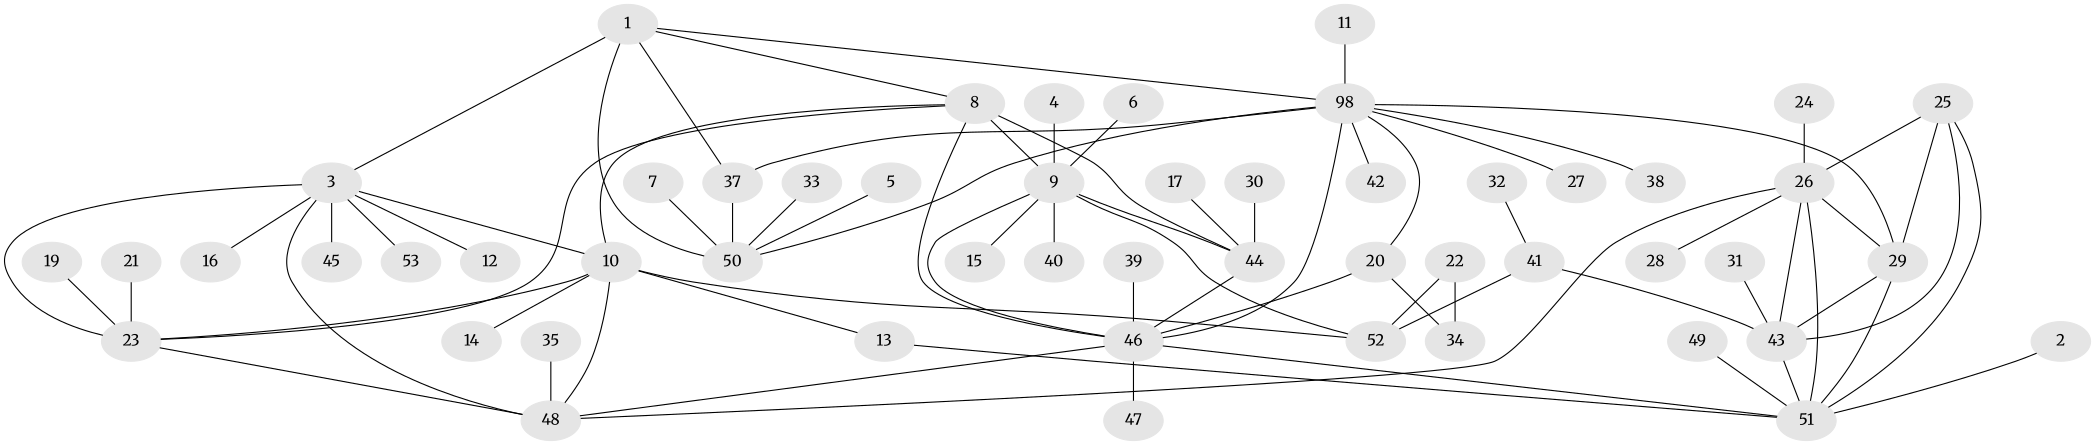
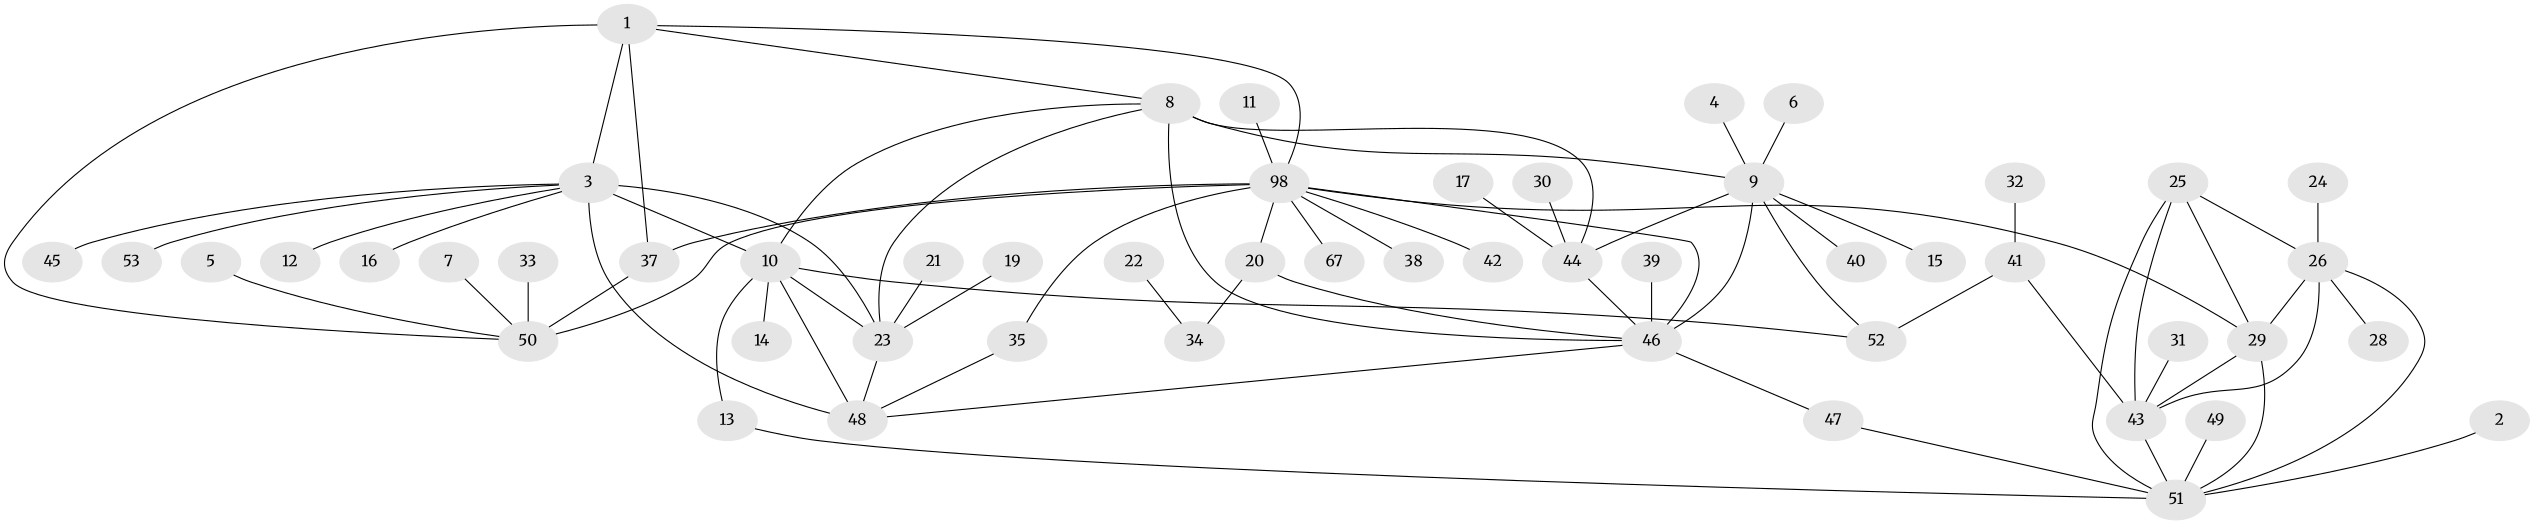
  graph {
    fontname=Merriweather
    node [color=gray90 fontname=Merriweather style=filled]
    edge [fontname=Merriweather weight=1.0]
    1
    3
    8
    n4 [label=98]
    37
    50
    10
    12
    16
    23
    45
    48
    53
    9
    44
    46
    20
-   27
+   27 [label=67]
    29
    35
    38
    42
    2
    51
    52
    13
    14
    4
    15
    40
    5
    6
    7
    47
    11
    17
    34
    43
    19
    21
    22
    24
    26
    28
    25
    30
    31
    32
    41
    33
    39
    49
    1 -- 3
    1 -- 8
    1 -- n4
    1 -- 37
    1 -- 50 [weight=2.0]
    3 -- 10 [weight=2.0]
    3 -- 12
    3 -- 16
    3 -- 23 [weight=2.0]
    3 -- 45
    3 -- 48 [weight=2.0]
    3 -- 53
    8 -- 10
    8 -- 23
    8 -- 9 [weight=2.0]
    8 -- 44
    8 -- 46
    n4 -- 37
    n4 -- 50 [weight=2.0]
    n4 -- 46
    n4 -- 20
    n4 -- 27
    n4 -- 29
+   n4 -- 35
    n4 -- 38
    n4 -- 42
    37 -- 50 [weight=2.0]
    10 -- 23
    10 -- 48
    10 -- 52
    10 -- 13
    10 -- 14
    23 -- 48
    9 -- 44 [weight=2.0]
    9 -- 46 [weight=2.0]
    9 -- 52
    9 -- 15
    9 -- 40
    44 -- 46
    46 -- 48
-   46 -- 51
+   47 -- 51
    46 -- 47
    20 -- 46
    20 -- 34
    29 -- 51
    29 -- 43
    35 -- 48
    2 -- 51
    13 -- 51
    4 -- 9
    5 -- 50
    6 -- 9
    7 -- 50
    11 -- n4
    17 -- 44
    43 -- 51
    19 -- 23
    21 -- 23
-   22 -- 52
    22 -- 34
    24 -- 26
-   26 -- 48
    26 -- 29
    26 -- 51
    26 -- 43
    26 -- 28
    25 -- 29
    25 -- 51
    25 -- 43
    25 -- 26
    30 -- 44
    31 -- 43
    32 -- 41
    41 -- 52 [weight=2.0]
    41 -- 43
    33 -- 50
    39 -- 46
    49 -- 51
  }
